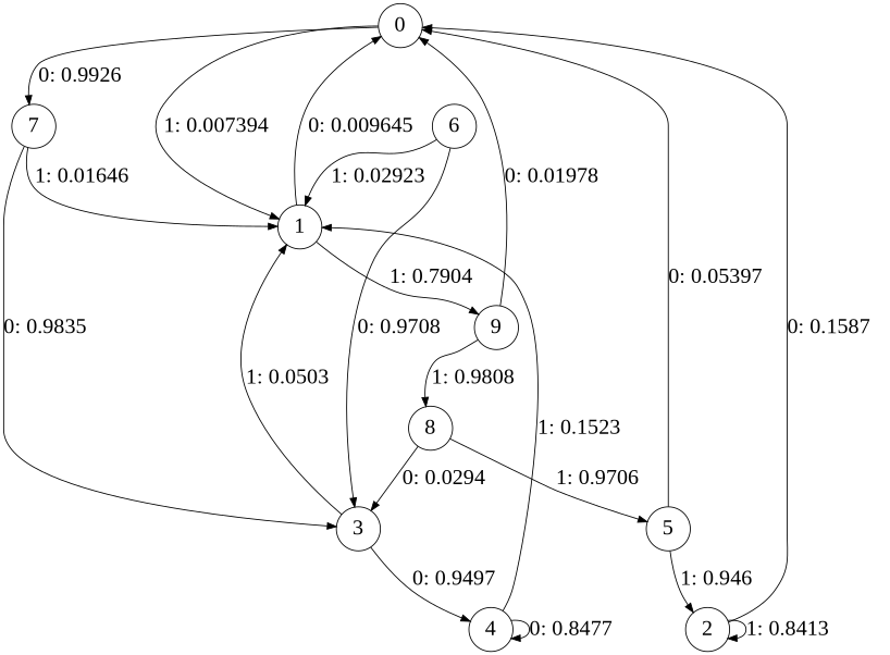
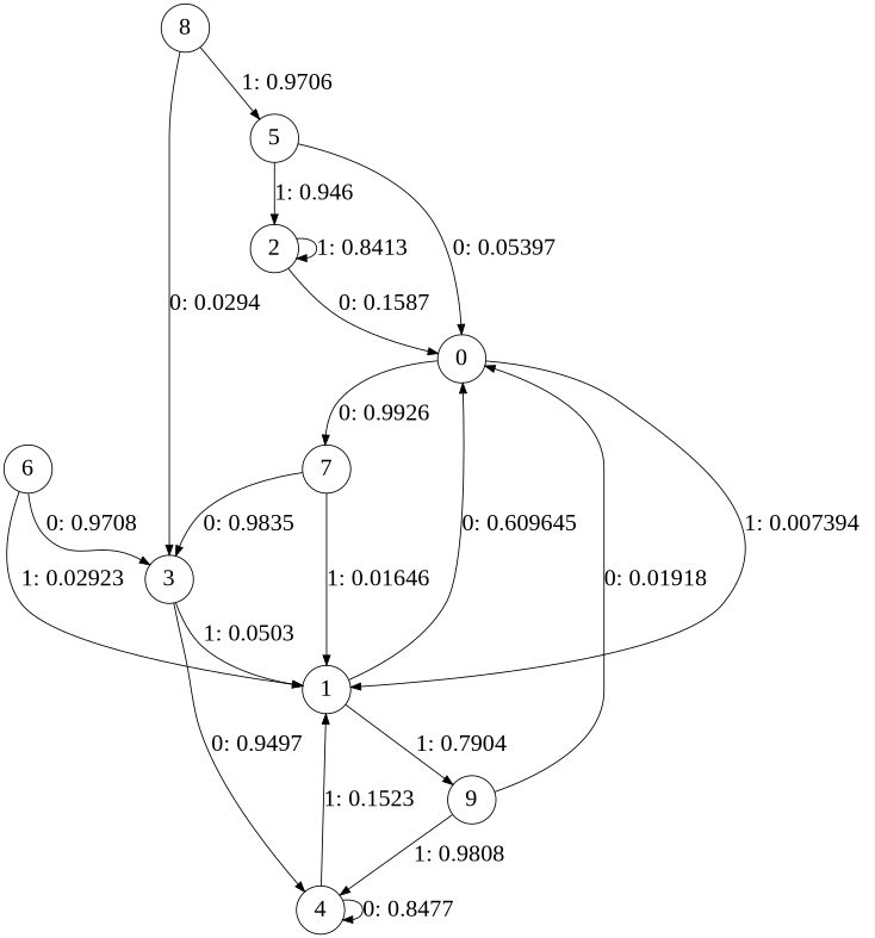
  digraph {
    fontname="Liberation Serif"
    node [fontname="Liberation Serif" fontsize=24 shape=circle]
    edge [fontname="Liberation Serif" fontsize=24]
    0
    7
    1
    3
    9
    6
    8
    5
    2
    4
    0 -> 7 [label="0: 0.9926   "]
    0 -> 1 [label="1: 0.007394  "]
    7 -> 1 [label="1: 0.01646  "]
    7 -> 3 [label="0: 0.9835   "]
-   1 -> 0 [label="0: 0.009645  "]
+   1 -> 0 [label="0: 0.609645  "]
    1 -> 9 [label="1: 0.7904   "]
    3 -> 1 [label="1: 0.0503   "]
    3 -> 4 [label="0: 0.9497   "]
-   9 -> 0 [label="0: 0.01978  "]
-   9 -> 8 [label="1: 0.9808   "]
+   9 -> 0 [label="0: 0.01918  "]
+   9 -> 4 [label="1: 0.9808   "]
    6 -> 1 [label="1: 0.02923  "]
    6 -> 3 [label="0: 0.9708   "]
    8 -> 3 [label="0: 0.0294   "]
    8 -> 5 [label="1: 0.9706   "]
    5 -> 0 [label="0: 0.05397  "]
    5 -> 2 [label="1: 0.946    "]
    2 -> 0 [label="0: 0.1587   "]
    2 -> 2 [label="1: 0.8413   "]
    4 -> 1 [label="1: 0.1523   "]
    4 -> 4 [label="0: 0.8477   "]
  }
